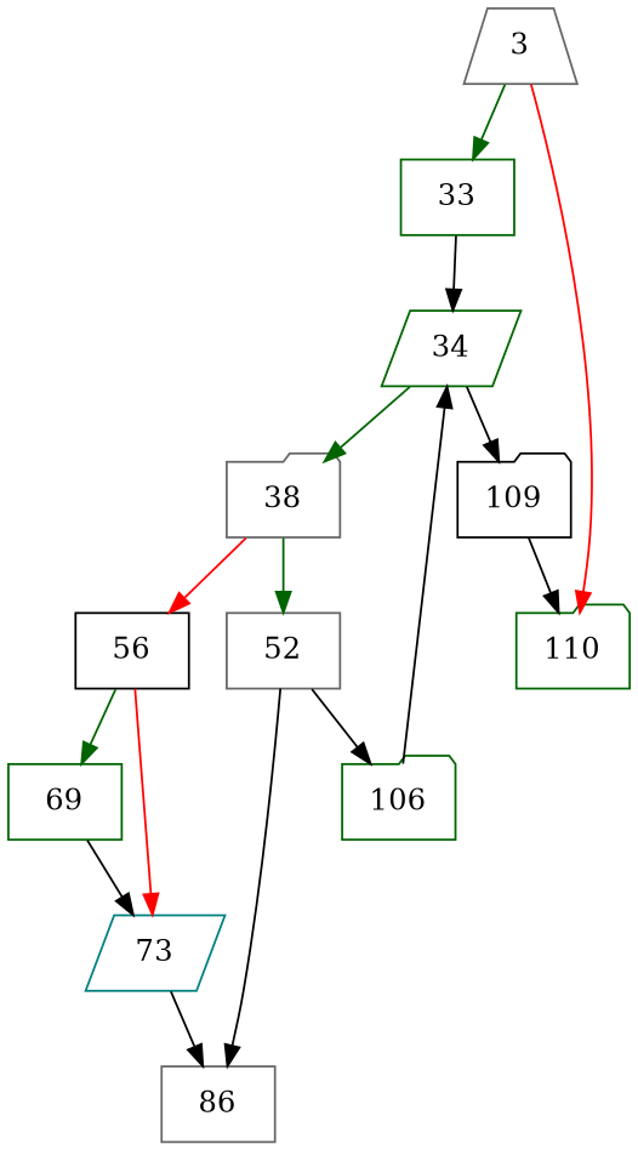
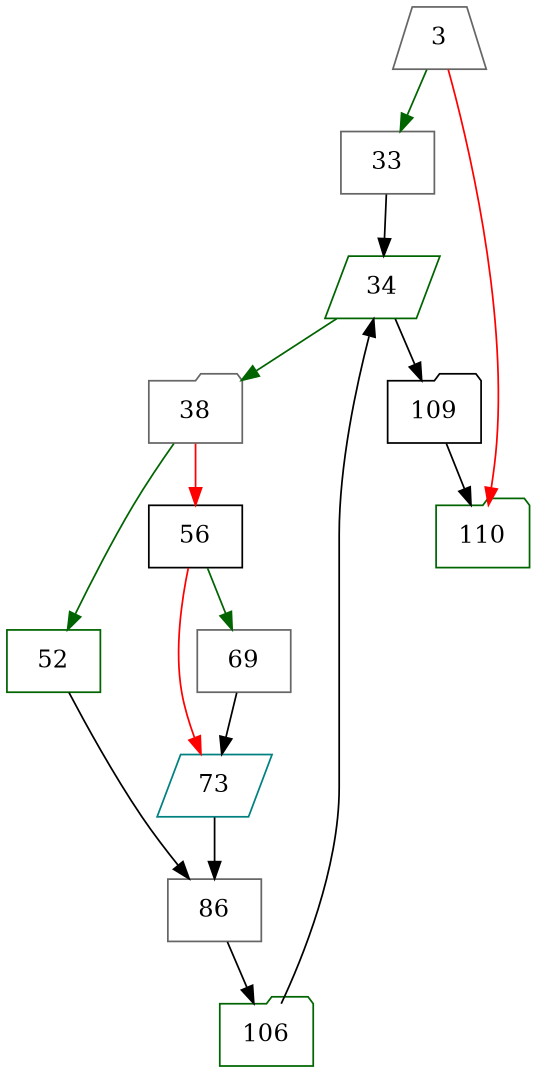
  strict digraph {
    node [color=darkgreen shape=box]
    3 [color=gray40 entry=true shape=trapezium]
-   33
+   33 [color=gray40]
    110 [shape=folder]
    34 [shape=parallelogram]
    38 [color=gray40 shape=folder]
    109 [color=black shape=folder]
-   52 [color=gray40]
+   52
    56 [color=black]
    86 [color=gray40]
-   69
+   69 [color=gray40]
    73 [color=teal shape=parallelogram]
    106 [shape=folder]
    3 -> 33 [color=darkgreen cond=true]
    3 -> 110 [color=red cond=false]
    33 -> 34
    34 -> 38 [color=darkgreen cond=true]
    34 -> 109 [color=black cond=false]
    38 -> 52 [color=darkgreen cond=true]
    38 -> 56 [color=red cond=false]
    109 -> 110
    52 -> 86
    56 -> 69 [color=darkgreen cond=true]
    56 -> 73 [color=red cond=false]
-   52 -> 106
+   86 -> 106
    69 -> 73
    73 -> 86
    106 -> 34
  }
